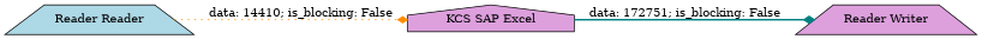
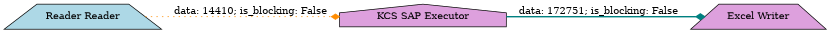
  digraph {
    rankdir=LR
    node [fillcolor=plum shape=trapezium style=filled]
    edge [arrowhead=diamond]
-   n1 [label="Reader Writer"]
-   n2 [label="KCS SAP Excel" shape=house]
+   n1 [label="Excel Writer"]
+   n2 [label="KCS SAP Executor" shape=house]
    n3 [fillcolor=lightblue label="Reader Reader"]
    n2 -> n1 [color=teal label="data: 172751; is_blocking: False" style=bold]
    n3 -> n2 [color=darkorange label="data: 14410; is_blocking: False" style=dotted]
  }
